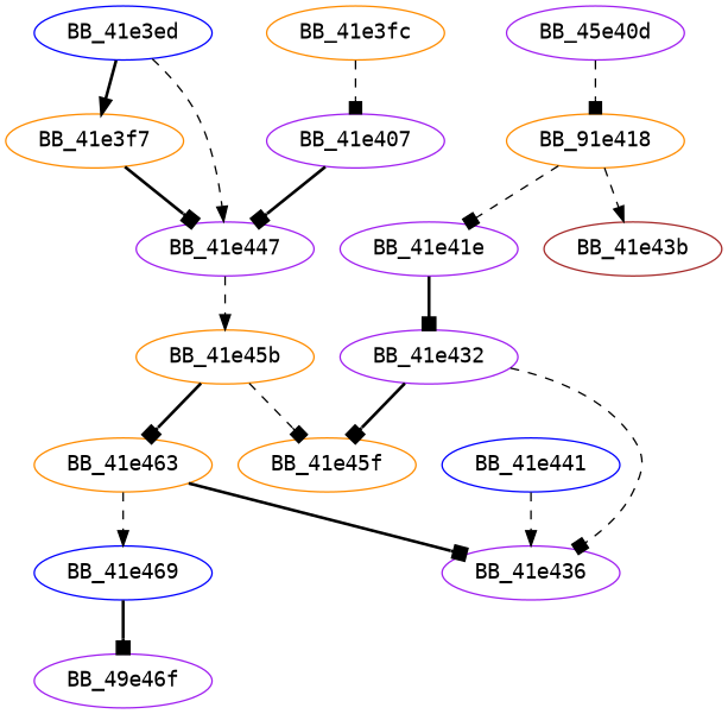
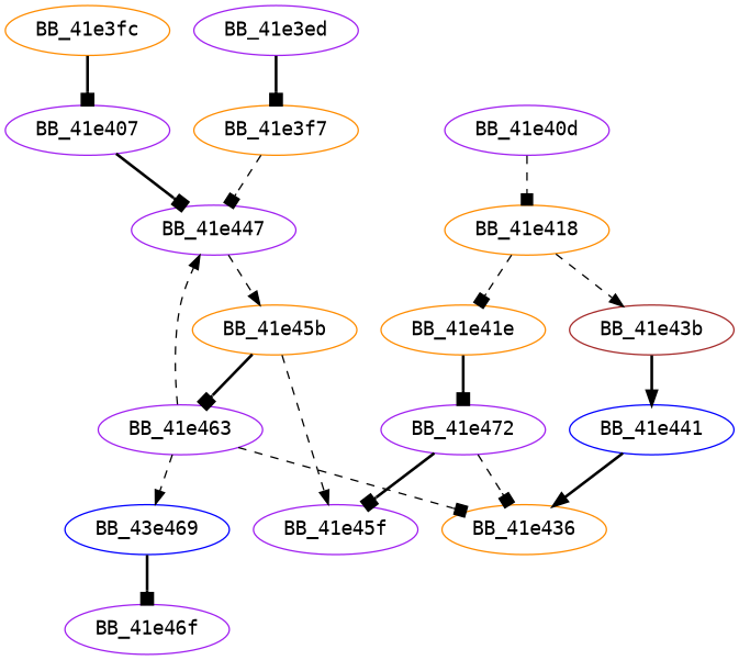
  digraph {
    fontname="DejaVu Sans Mono"
    node [color=purple fontname="DejaVu Sans Mono"]
    edge [arrowhead=box fontname="DejaVu Sans Mono" style=bold]
-   BB_41e3ed [color=blue]
+   BB_41e3ed
    BB_41e3f7 [color=darkorange]
    BB_41e447
    BB_41e45b [color=darkorange]
    BB_41e3fc [color=darkorange]
    BB_41e407
-   BB_41e45f [color=darkorange]
-   BB_41e463 [color=darkorange]
-   BB_41e418 [color=darkorange label=BB_91e418]
-   BB_41e40d [label=BB_45e40d]
-   BB_41e41e
+   BB_41e45f
+   BB_41e463
+   BB_41e418 [color=darkorange]
+   BB_41e40d
+   BB_41e41e [color=darkorange]
    BB_41e43b [color=brown]
-   BB_41e432
+   BB_41e432 [label=BB_41e472]
    BB_41e441 [color=blue]
-   BB_41e436
-   BB_41e469 [color=blue]
-   BB_41e46f [label=BB_49e46f]
-   BB_41e3ed -> BB_41e3f7 [arrowhead=normal]
-   BB_41e3ed -> BB_41e447 [arrowhead=normal style=dashed]
-   BB_41e3f7 -> BB_41e447
+   BB_41e436 [color=darkorange]
+   BB_41e469 [color=blue label=BB_43e469]
+   BB_41e46f
+   BB_41e3ed -> BB_41e3f7
+   BB_41e463 -> BB_41e447 [arrowhead=normal style=dashed]
+   BB_41e3f7 -> BB_41e447 [style=dashed]
    BB_41e447 -> BB_41e45b [arrowhead=normal style=dashed]
-   BB_41e45b -> BB_41e45f [style=dashed]
+   BB_41e45b -> BB_41e45f [arrowhead=normal style=dashed]
    BB_41e45b -> BB_41e463
-   BB_41e3fc -> BB_41e407 [style=dashed]
+   BB_41e3fc -> BB_41e407
    BB_41e407 -> BB_41e447
-   BB_41e463 -> BB_41e436
+   BB_41e463 -> BB_41e436 [style=dashed]
    BB_41e463 -> BB_41e469 [arrowhead=normal style=dashed]
    BB_41e418 -> BB_41e41e [style=dashed]
    BB_41e418 -> BB_41e43b [arrowhead=normal style=dashed]
    BB_41e40d -> BB_41e418 [style=dashed]
    BB_41e41e -> BB_41e432
+   BB_41e43b -> BB_41e441 [arrowhead=normal]
    BB_41e432 -> BB_41e45f
    BB_41e432 -> BB_41e436 [style=dashed]
-   BB_41e441 -> BB_41e436 [arrowhead=normal style=dashed]
+   BB_41e441 -> BB_41e436 [arrowhead=normal]
    BB_41e469 -> BB_41e46f
  }
